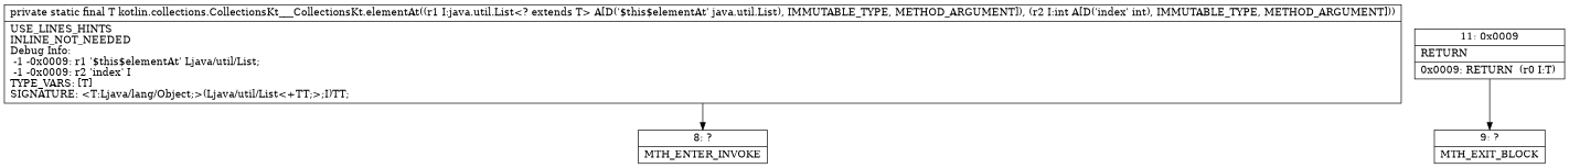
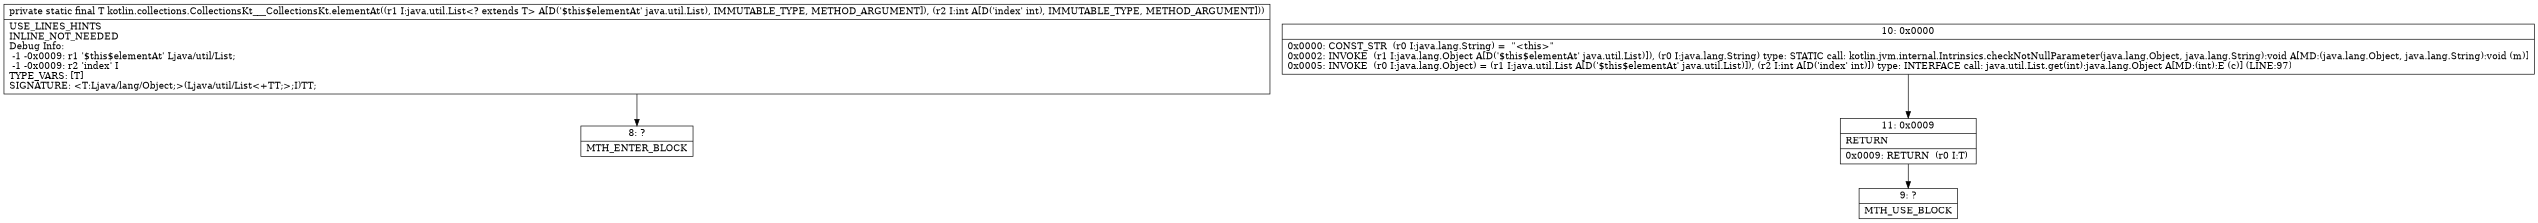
  digraph {
    node [shape=record]
-   n1 [label="{8\:\ ?|MTH_ENTER_INVOKE\l}"]
+   n1 [label="{8\:\ ?|MTH_ENTER_BLOCK\l}"]
+   n2 [label="{10\:\ 0x0000|0x0000: CONST_STR  (r0 I:java.lang.String) =  \"\<this\>\" \l0x0002: INVOKE  (r1 I:java.lang.Object A[D('$this$elementAt' java.util.List)]), (r0 I:java.lang.String) type: STATIC call: kotlin.jvm.internal.Intrinsics.checkNotNullParameter(java.lang.Object, java.lang.String):void A[MD:(java.lang.Object, java.lang.String):void (m)]\l0x0005: INVOKE  (r0 I:java.lang.Object) = (r1 I:java.util.List A[D('$this$elementAt' java.util.List)]), (r2 I:int A[D('index' int)]) type: INTERFACE call: java.util.List.get(int):java.lang.Object A[MD:(int):E (c)] (LINE:97)\l}"]
    n3 [label="{11\:\ 0x0009|RETURN\l|0x0009: RETURN  (r0 I:T) \l}"]
-   n4 [label="{9\:\ ?|MTH_EXIT_BLOCK\l}"]
+   n4 [label="{9\:\ ?|MTH_USE_BLOCK\l}"]
    n5 [label="{private static final T kotlin.collections.CollectionsKt___CollectionsKt.elementAt((r1 I:java.util.List\<? extends T\> A[D('$this$elementAt' java.util.List), IMMUTABLE_TYPE, METHOD_ARGUMENT]), (r2 I:int A[D('index' int), IMMUTABLE_TYPE, METHOD_ARGUMENT]))  | USE_LINES_HINTS\lINLINE_NOT_NEEDED\lDebug Info:\l  \-1 \-0x0009: r1 '$this$elementAt' Ljava\/util\/List;\l  \-1 \-0x0009: r2 'index' I\lTYPE_VARS: [T]\lSIGNATURE: \<T:Ljava\/lang\/Object;\>(Ljava\/util\/List\<+TT;\>;I)TT;\l}"]
+   n2 -> n3
    n3 -> n4
    n5 -> n1
  }
